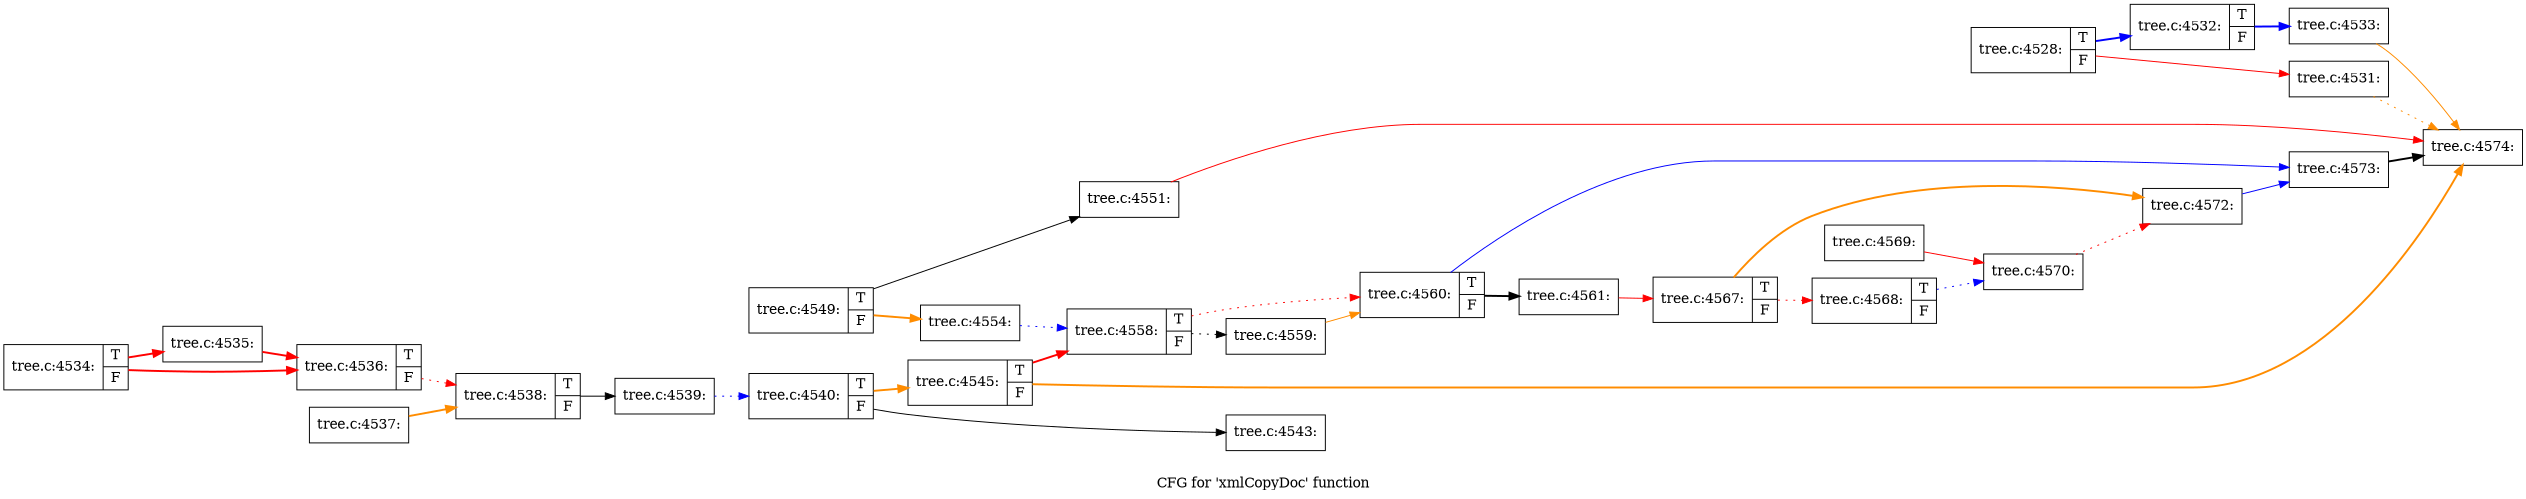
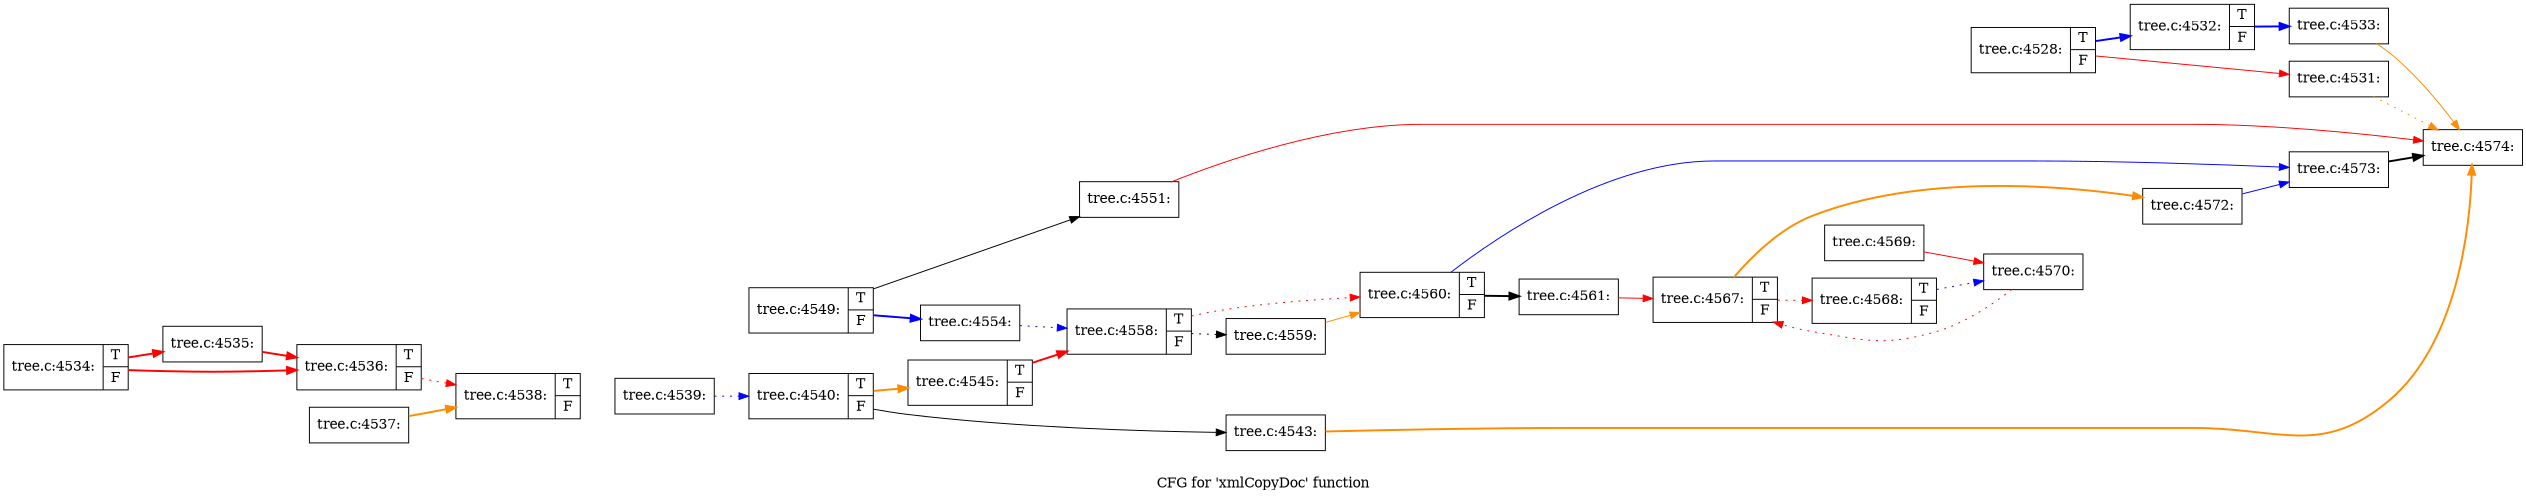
  digraph {
    label="CFG for 'xmlCopyDoc' function"
    rankdir=LR
    node [shape=record]
    edge [color=red style=bold]
    n1 [label="{tree.c:4528:|{<s0>T|<s1>F}}"]
    n2 [label="{tree.c:4531:}"]
    n3 [label="{tree.c:4532:|{<s0>T|<s1>F}}"]
    n4 [label="{tree.c:4574:}"]
    n5 [label="{tree.c:4533:}"]
    n6 [label="{tree.c:4534:|{<s0>T|<s1>F}}"]
    n7 [label="{tree.c:4535:}"]
    n8 [label="{tree.c:4536:|{<s0>T|<s1>F}}"]
    n9 [label="{tree.c:4538:|{<s0>T|<s1>F}}"]
    n10 [label="{tree.c:4537:}"]
    n11 [label="{tree.c:4539:}"]
    n12 [label="{tree.c:4540:|{<s0>T|<s1>F}}"]
    n13 [label="{tree.c:4545:|{<s0>T|<s1>F}}"]
    n14 [label="{tree.c:4543:}"]
    n15 [label="{tree.c:4558:|{<s0>T|<s1>F}}"]
    n16 [label="{tree.c:4549:|{<s0>T|<s1>F}}"]
    n17 [label="{tree.c:4551:}"]
    n18 [label="{tree.c:4554:}"]
    n19 [label="{tree.c:4559:}"]
    n20 [label="{tree.c:4560:|{<s0>T|<s1>F}}"]
    n21 [label="{tree.c:4561:}"]
    n22 [label="{tree.c:4573:}"]
    n23 [label="{tree.c:4567:|{<s0>T|<s1>F}}"]
    n24 [label="{tree.c:4568:|{<s0>T|<s1>F}}"]
    n25 [label="{tree.c:4572:}"]
    n26 [label="{tree.c:4570:}"]
    n27 [label="{tree.c:4569:}"]
    n1 -> n2 [style=solid]
    n1 -> n3 [color=blue]
    n2 -> n4 [color=darkorange style=dotted]
    n3 -> n5 [color=blue]
    n5 -> n4 [color=darkorange style=solid]
    n6 -> n7
    n6 -> n8
    n7 -> n8
    n8 -> n9 [style=dotted]
-   n9 -> n11 [color=black style=solid]
    n10 -> n9 [color=darkorange]
    n11 -> n12 [color=blue style=dotted]
    n12 -> n13 [color=darkorange]
    n12 -> n14 [color=black style=solid]
    n13 -> n15
-   n13 -> n4 [color=darkorange]
+   n14 -> n4 [color=darkorange]
    n15 -> n19 [color=black style=dotted]
    n15 -> n20 [style=dotted]
    n16 -> n17 [color=black style=solid]
-   n16 -> n18 [color=darkorange]
+   n16 -> n18 [color=blue]
    n17 -> n4 [style=solid]
    n18 -> n15 [color=blue style=dotted]
    n19 -> n20 [color=darkorange style=solid]
    n20 -> n21 [color=black]
    n20 -> n22 [color=blue style=solid]
    n21 -> n23 [style=solid]
    n22 -> n4 [color=black]
    n23 -> n24 [style=dotted]
    n23 -> n25 [color=darkorange]
    n24 -> n26 [color=blue style=dotted]
    n25 -> n22 [color=blue style=solid]
-   n26 -> n25 [style=dotted]
+   n26 -> n23 [style=dotted]
    n27 -> n26 [style=solid]
  }
